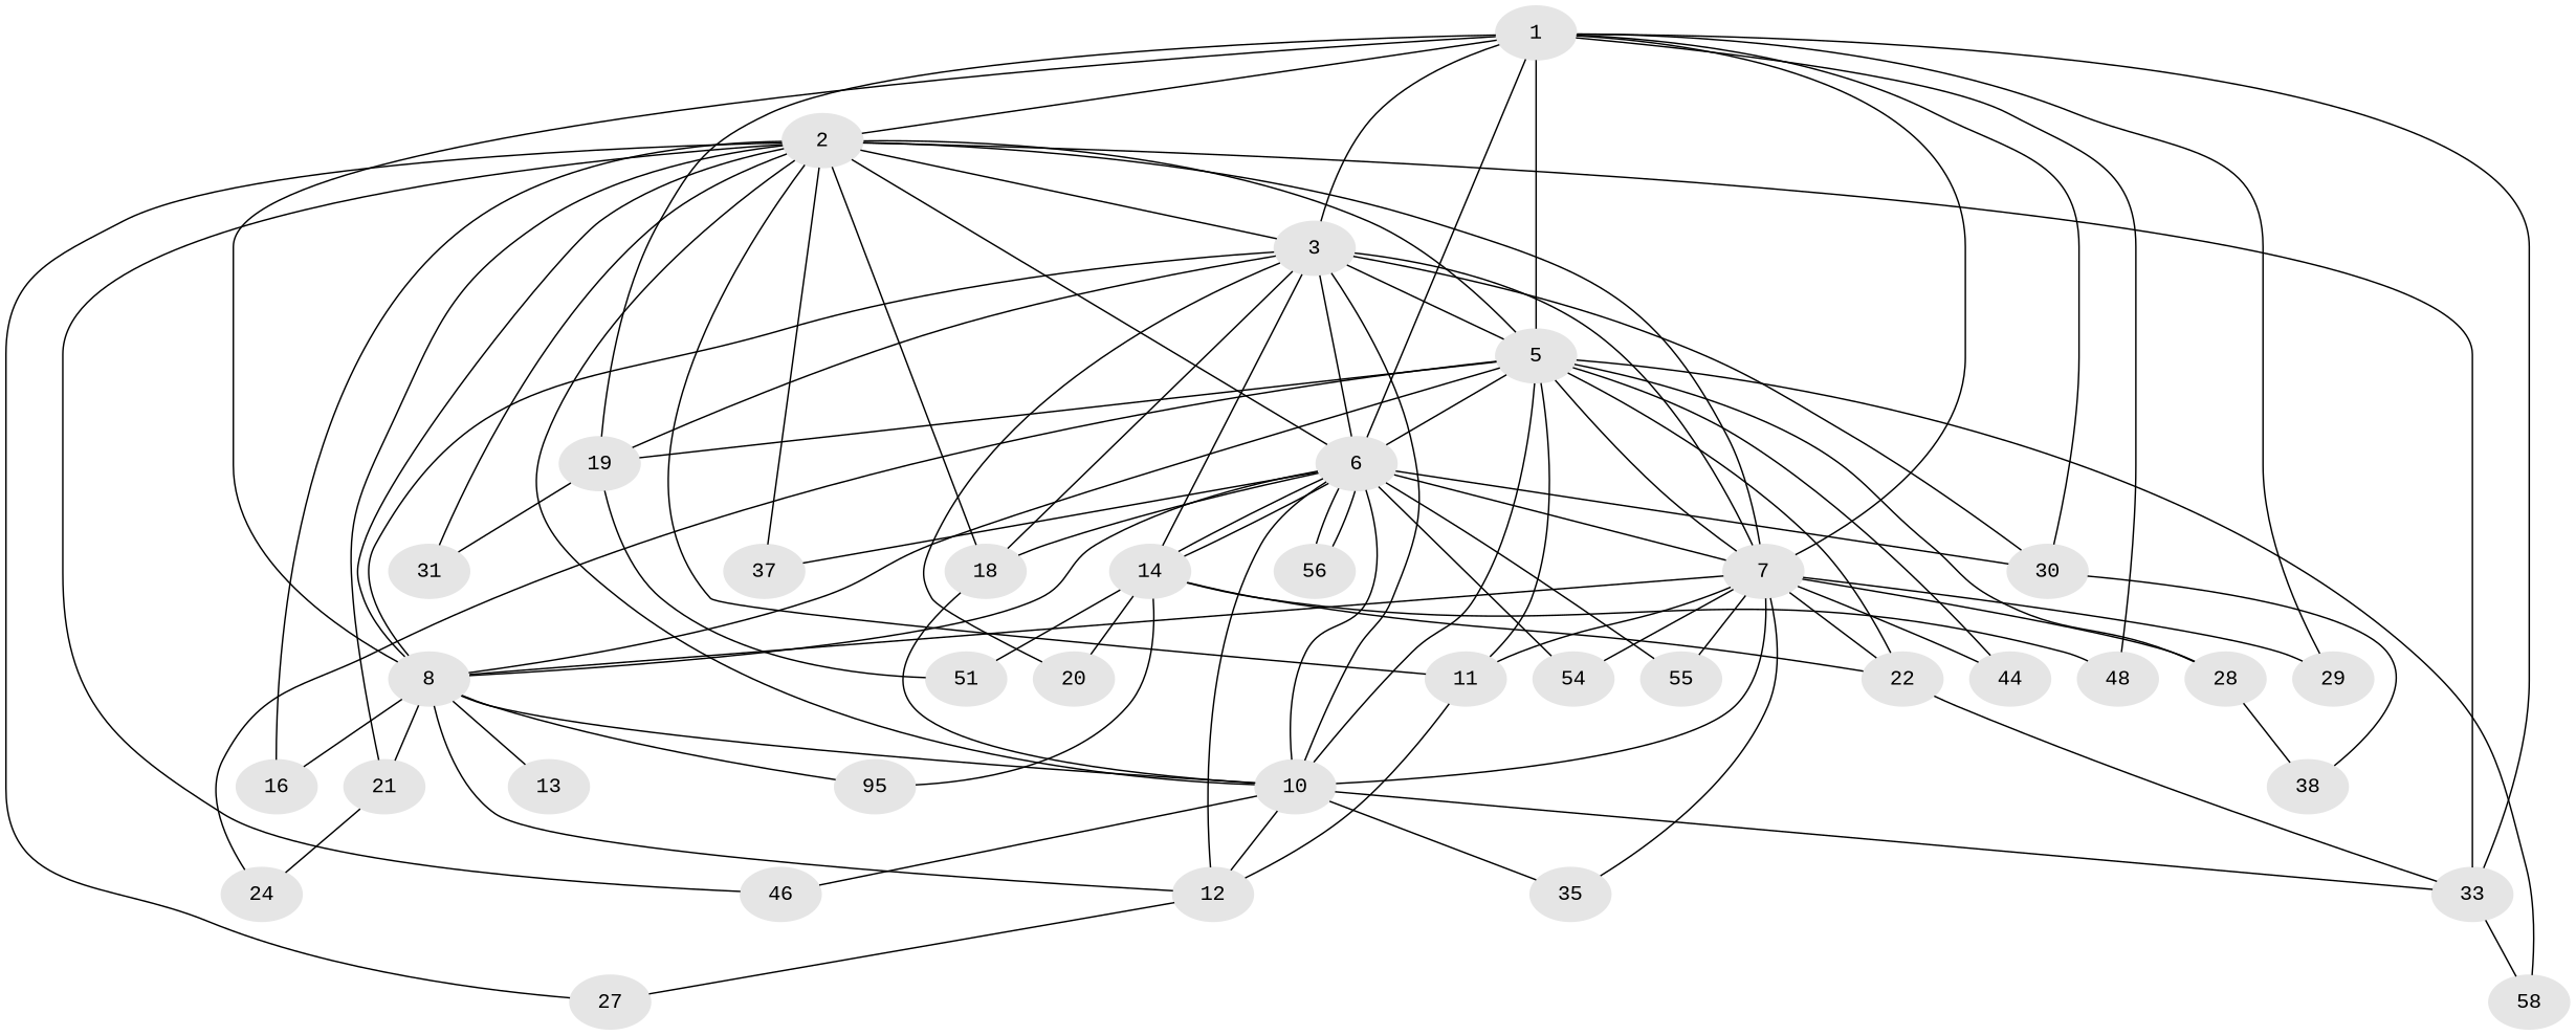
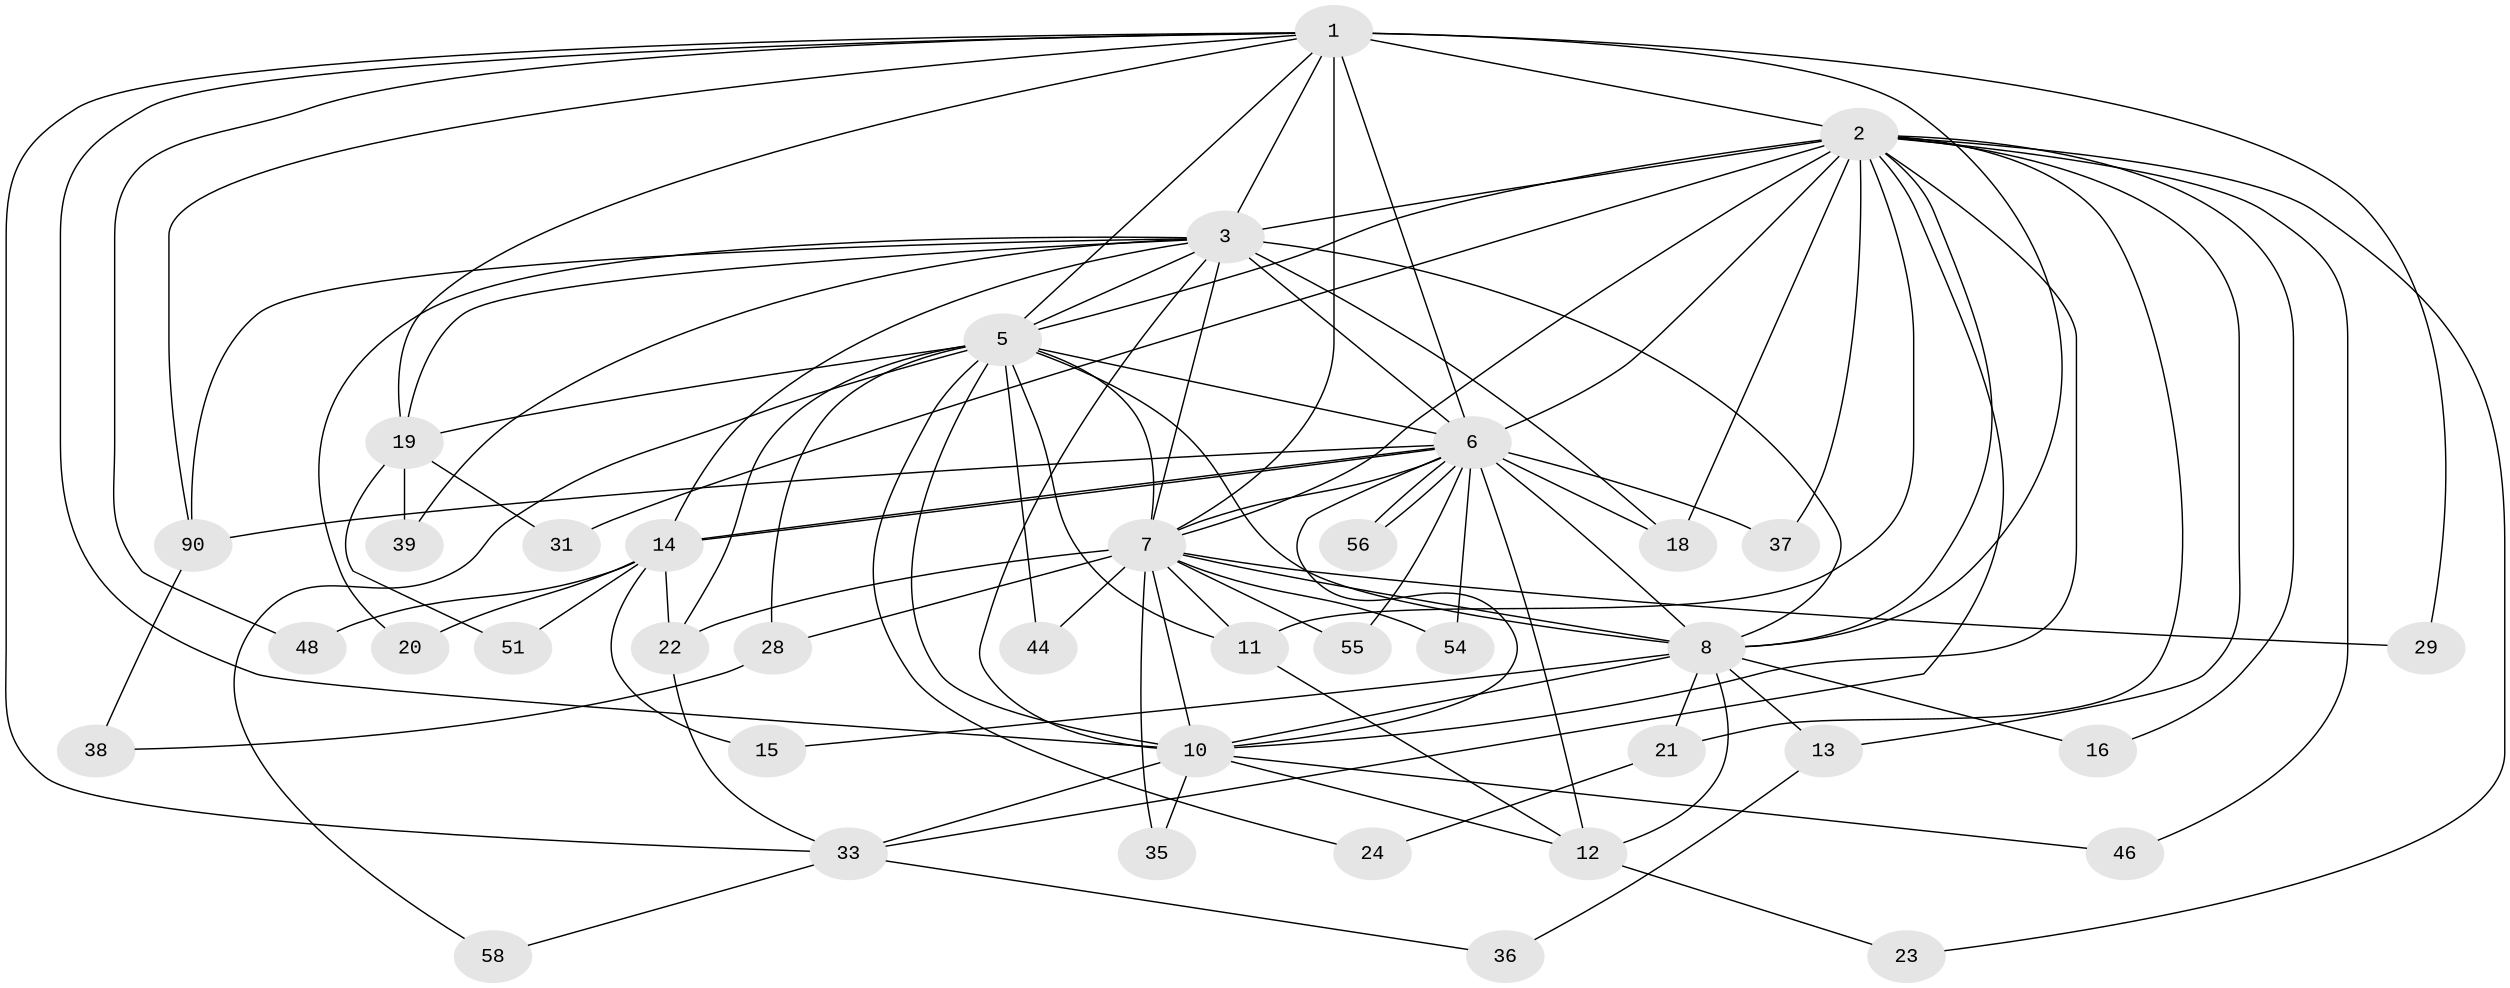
  graph {
    fontname="Liberation Mono"
    node [color=gray90 fontname="Liberation Mono" style=filled]
    edge [fontname="Liberation Mono"]
    1 [super="+4"]
    2 [super="+42"]
    3 [super="+53"]
    5 [super="+40"]
    6 [super="+34"]
    7 [super="+9"]
    8 [super="+23"]
    10 [super="+17"]
    19 [super="+32"]
    29
-   30 [super="+47"]
+   30 [super="+47" label=90]
    33 [super="+52"]
    48
    11 [super="+26"]
    13
    16 [super="+45"]
    18 [super="+49"]
    21
-   27
+   27 [label=23]
    31
    37
    46
    14 [super="+41"]
    20
+   39
    22 [super="+50"]
    24
    28
    44
    58
    12 [super="+57"]
    54
    55
    56
    35
-   15 [label=95]
+   15
    51
    38
+   36
    1 -- 2 [weight=2]
    1 -- 3 [weight=2]
    1 -- 5 [weight=2]
    1 -- 6 [weight=2]
    1 -- 7 [weight=4]
    1 -- 8 [weight=2]
-   18 -- 10 [weight=2]
+   1 -- 10 [weight=2]
    1 -- 19
    1 -- 29
    1 -- 30
    1 -- 33
    1 -- 48
    2 -- 3
    2 -- 5
    2 -- 6 [weight=2]
    2 -- 7 [weight=2]
    2 -- 8
    2 -- 10
    2 -- 33
    2 -- 11 [weight=2]
+   2 -- 13
    2 -- 16
    2 -- 18
    2 -- 21
    2 -- 27
    2 -- 31
    2 -- 37
    2 -- 46
    3 -- 5
    3 -- 6
    3 -- 7 [weight=2]
    3 -- 8
    3 -- 10
    3 -- 19
    3 -- 30
    3 -- 18
    3 -- 14
    3 -- 20
+   3 -- 39
    5 -- 6 [weight=2]
    5 -- 7 [weight=2]
    5 -- 8
    5 -- 10
    5 -- 19
    5 -- 11
    5 -- 22
    5 -- 24
    5 -- 28
    5 -- 44
    5 -- 58
    6 -- 7 [weight=2]
    6 -- 8
    6 -- 10 [weight=2]
    6 -- 30
    6 -- 18
    6 -- 37
    6 -- 14
    6 -- 14
    6 -- 12
    6 -- 54
    6 -- 55
    6 -- 56
    6 -- 56
    7 -- 8 [weight=2]
    7 -- 10 [weight=2]
    7 -- 29
    7 -- 11
    7 -- 22
    7 -- 28
    7 -- 44
    7 -- 54
    7 -- 55
    7 -- 35
    8 -- 10
    8 -- 13
    8 -- 16
    8 -- 21
    8 -- 12
    8 -- 15
    10 -- 33
    10 -- 46
    10 -- 12
    10 -- 35
    19 -- 31
+   19 -- 39
    19 -- 51
    30 -- 38
    33 -- 58
+   33 -- 36
    11 -- 12
+   13 -- 36
    21 -- 24
    14 -- 48
    14 -- 20
    14 -- 22
    14 -- 15
    14 -- 51
    22 -- 33
    28 -- 38
    12 -- 27
  }
